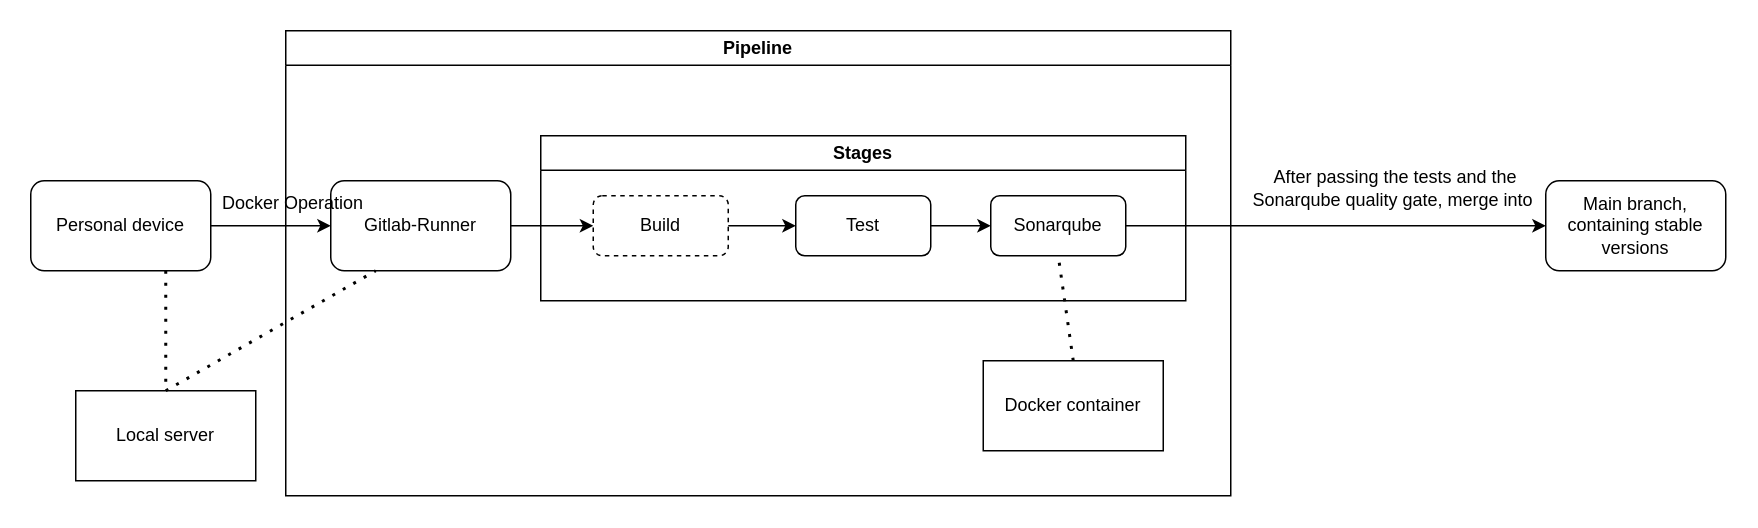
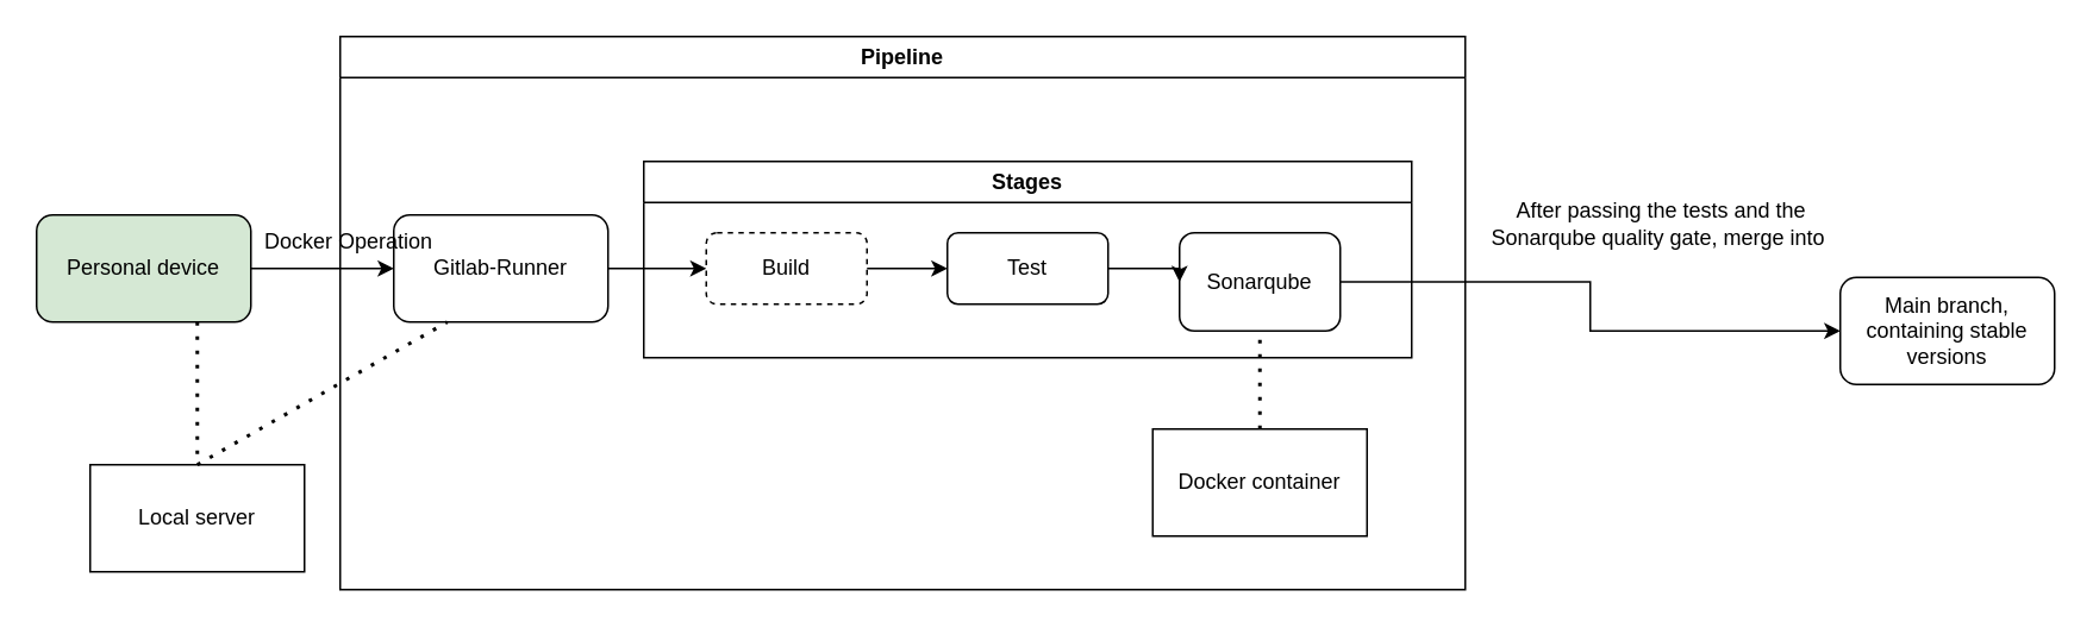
  <mxCell id="0" />
  <mxCell id="1" parent="0" />
- <mxCell id="2" value="Personal device" style="rounded=1;whiteSpace=wrap;html=1;" parent="1" vertex="1"><mxGeometry x="20" y="120" width="120" height="60" as="geometry" /></mxCell>
+ <mxCell id="2" value="Personal device" style="rounded=1;whiteSpace=wrap;html=1;fillColor=#d5e8d4;" parent="1" vertex="1"><mxGeometry x="20" y="120" width="120" height="60" as="geometry" /></mxCell>
  <mxCell id="3" value="" style="edgeStyle=orthogonalEdgeStyle;rounded=0;orthogonalLoop=1;jettySize=auto;html=1;entryX=0;entryY=0.5;entryDx=0;entryDy=0;" parent="1" source="4" target="13" edge="1"><mxGeometry relative="1" as="geometry"><mxPoint x="470" y="150" as="targetPoint" /></mxGeometry></mxCell>
  <mxCell id="4" value="Gitlab-Runner" style="rounded=1;whiteSpace=wrap;html=1;" parent="1" vertex="1"><mxGeometry x="220" y="120" width="120" height="60" as="geometry" /></mxCell>
  <mxCell id="5" value="Local server" style="rounded=0;whiteSpace=wrap;html=1;" parent="1" vertex="1"><mxGeometry x="50" y="260" width="120" height="60" as="geometry" /></mxCell>
  <mxCell id="6" value="" style="endArrow=classic;html=1;rounded=0;exitX=1;exitY=0.5;exitDx=0;exitDy=0;entryX=0;entryY=0.5;entryDx=0;entryDy=0;" parent="1" source="2" target="4" edge="1"><mxGeometry width="50" height="50" relative="1" as="geometry"><mxPoint x="320" y="340" as="sourcePoint" /><mxPoint x="140" y="180" as="targetPoint" /></mxGeometry></mxCell>
  <mxCell id="7" value="" style="endArrow=none;dashed=1;html=1;dashPattern=1 3;strokeWidth=2;rounded=0;entryX=0.25;entryY=1;entryDx=0;entryDy=0;exitX=0.5;exitY=0;exitDx=0;exitDy=0;" parent="1" source="5" target="4" edge="1"><mxGeometry width="50" height="50" relative="1" as="geometry"><mxPoint x="320" y="340" as="sourcePoint" /><mxPoint x="370" y="290" as="targetPoint" /></mxGeometry></mxCell>
  <mxCell id="8" value="" style="endArrow=none;dashed=1;html=1;dashPattern=1 3;strokeWidth=2;rounded=0;entryX=0.5;entryY=0;entryDx=0;entryDy=0;exitX=0.75;exitY=1;exitDx=0;exitDy=0;" parent="1" source="2" target="5" edge="1"><mxGeometry width="50" height="50" relative="1" as="geometry"><mxPoint x="240" y="280" as="sourcePoint" /><mxPoint x="310" y="190" as="targetPoint" /></mxGeometry></mxCell>
  <mxCell id="9" value="" style="edgeStyle=orthogonalEdgeStyle;rounded=0;orthogonalLoop=1;jettySize=auto;html=1;exitX=1;exitY=0.5;exitDx=0;exitDy=0;" parent="1" source="15" target="10" edge="1"><mxGeometry relative="1" as="geometry"><mxPoint x="770" y="150" as="sourcePoint" /></mxGeometry></mxCell>
- <mxCell id="10" value="Main branch, containing stable versions" style="whiteSpace=wrap;html=1;rounded=1;" parent="1" vertex="1"><mxGeometry x="1030" y="120" width="120" height="60" as="geometry" /></mxCell>
+ <mxCell id="10" value="Main branch, containing stable versions" style="whiteSpace=wrap;html=1;rounded=1;" parent="1" vertex="1"><mxGeometry x="1030" y="155" width="120" height="60" as="geometry" /></mxCell>
  <mxCell id="11" value="Pipeline" style="swimlane;whiteSpace=wrap;html=1;" parent="1" vertex="1"><mxGeometry x="190" y="20" width="630" height="310" as="geometry" /></mxCell>
  <mxCell id="12" value="Stages" style="swimlane;whiteSpace=wrap;html=1;" vertex="1" parent="11"><mxGeometry x="170" y="70" width="430" height="110" as="geometry" /></mxCell>
  <mxCell id="13" value="Build" style="rounded=1;whiteSpace=wrap;html=1;dashed=1;" vertex="1" parent="12"><mxGeometry x="35" y="40" width="90" height="40" as="geometry" /></mxCell>
  <mxCell id="14" value="Test" style="rounded=1;whiteSpace=wrap;html=1;" vertex="1" parent="12"><mxGeometry x="170" y="40" width="90" height="40" as="geometry" /></mxCell>
- <mxCell id="15" value="Sonarqube" style="rounded=1;whiteSpace=wrap;html=1;" vertex="1" parent="12"><mxGeometry x="300" y="40" width="90" height="40" as="geometry" /></mxCell>
+ <mxCell id="15" value="Sonarqube" style="rounded=1;whiteSpace=wrap;html=1;" vertex="1" parent="12"><mxGeometry x="300" y="40" width="90" height="55" as="geometry" /></mxCell>
  <mxCell id="16" value="" style="edgeStyle=orthogonalEdgeStyle;rounded=0;orthogonalLoop=1;jettySize=auto;html=1;entryX=0;entryY=0.5;entryDx=0;entryDy=0;exitX=1;exitY=0.5;exitDx=0;exitDy=0;" edge="1" parent="12" source="13" target="14"><mxGeometry relative="1" as="geometry"><mxPoint x="60" y="70" as="sourcePoint" /><mxPoint x="105" y="70" as="targetPoint" /><Array as="points"><mxPoint x="150" y="60" /><mxPoint x="150" y="60" /></Array></mxGeometry></mxCell>
  <mxCell id="17" value="" style="edgeStyle=orthogonalEdgeStyle;rounded=0;orthogonalLoop=1;jettySize=auto;html=1;entryX=0;entryY=0.5;entryDx=0;entryDy=0;exitX=1;exitY=0.5;exitDx=0;exitDy=0;" edge="1" parent="12" source="14" target="15"><mxGeometry relative="1" as="geometry"><mxPoint x="135" y="70" as="sourcePoint" /><mxPoint x="180" y="70" as="targetPoint" /><Array as="points"><mxPoint x="280" y="60" /><mxPoint x="280" y="60" /></Array></mxGeometry></mxCell>
- <mxCell id="18" value="Docker container" style="rounded=0;whiteSpace=wrap;html=1;" parent="11" vertex="1"><mxGeometry x="465" y="220" width="120" height="60" as="geometry" /></mxCell>
+ <mxCell id="18" value="Docker container" style="rounded=0;whiteSpace=wrap;html=1;" parent="11" vertex="1"><mxGeometry x="455" y="220" width="120" height="60" as="geometry" /></mxCell>
  <mxCell id="19" value="" style="endArrow=none;dashed=1;html=1;dashPattern=1 3;strokeWidth=2;rounded=0;entryX=0.5;entryY=1;entryDx=0;entryDy=0;exitX=0.5;exitY=0;exitDx=0;exitDy=0;" edge="1" parent="11" source="18" target="15"><mxGeometry width="50" height="50" relative="1" as="geometry"><mxPoint x="-70" y="470" as="sourcePoint" /><mxPoint x="70" y="170" as="targetPoint" /></mxGeometry></mxCell>
  <mxCell id="20" value="Docker Operation" style="text;html=1;strokeColor=none;fillColor=none;align=center;verticalAlign=middle;whiteSpace=wrap;rounded=0;" vertex="1" parent="1"><mxGeometry x="120" y="120" width="150" height="30" as="geometry" /></mxCell>
  <mxCell id="21" value="After passing the tests and the Sonarqube quality gate, merge into&amp;nbsp;" style="text;html=1;strokeColor=none;fillColor=none;align=center;verticalAlign=middle;whiteSpace=wrap;rounded=0;" vertex="1" parent="1"><mxGeometry x="830" y="110" width="200" height="30" as="geometry" /></mxCell>
